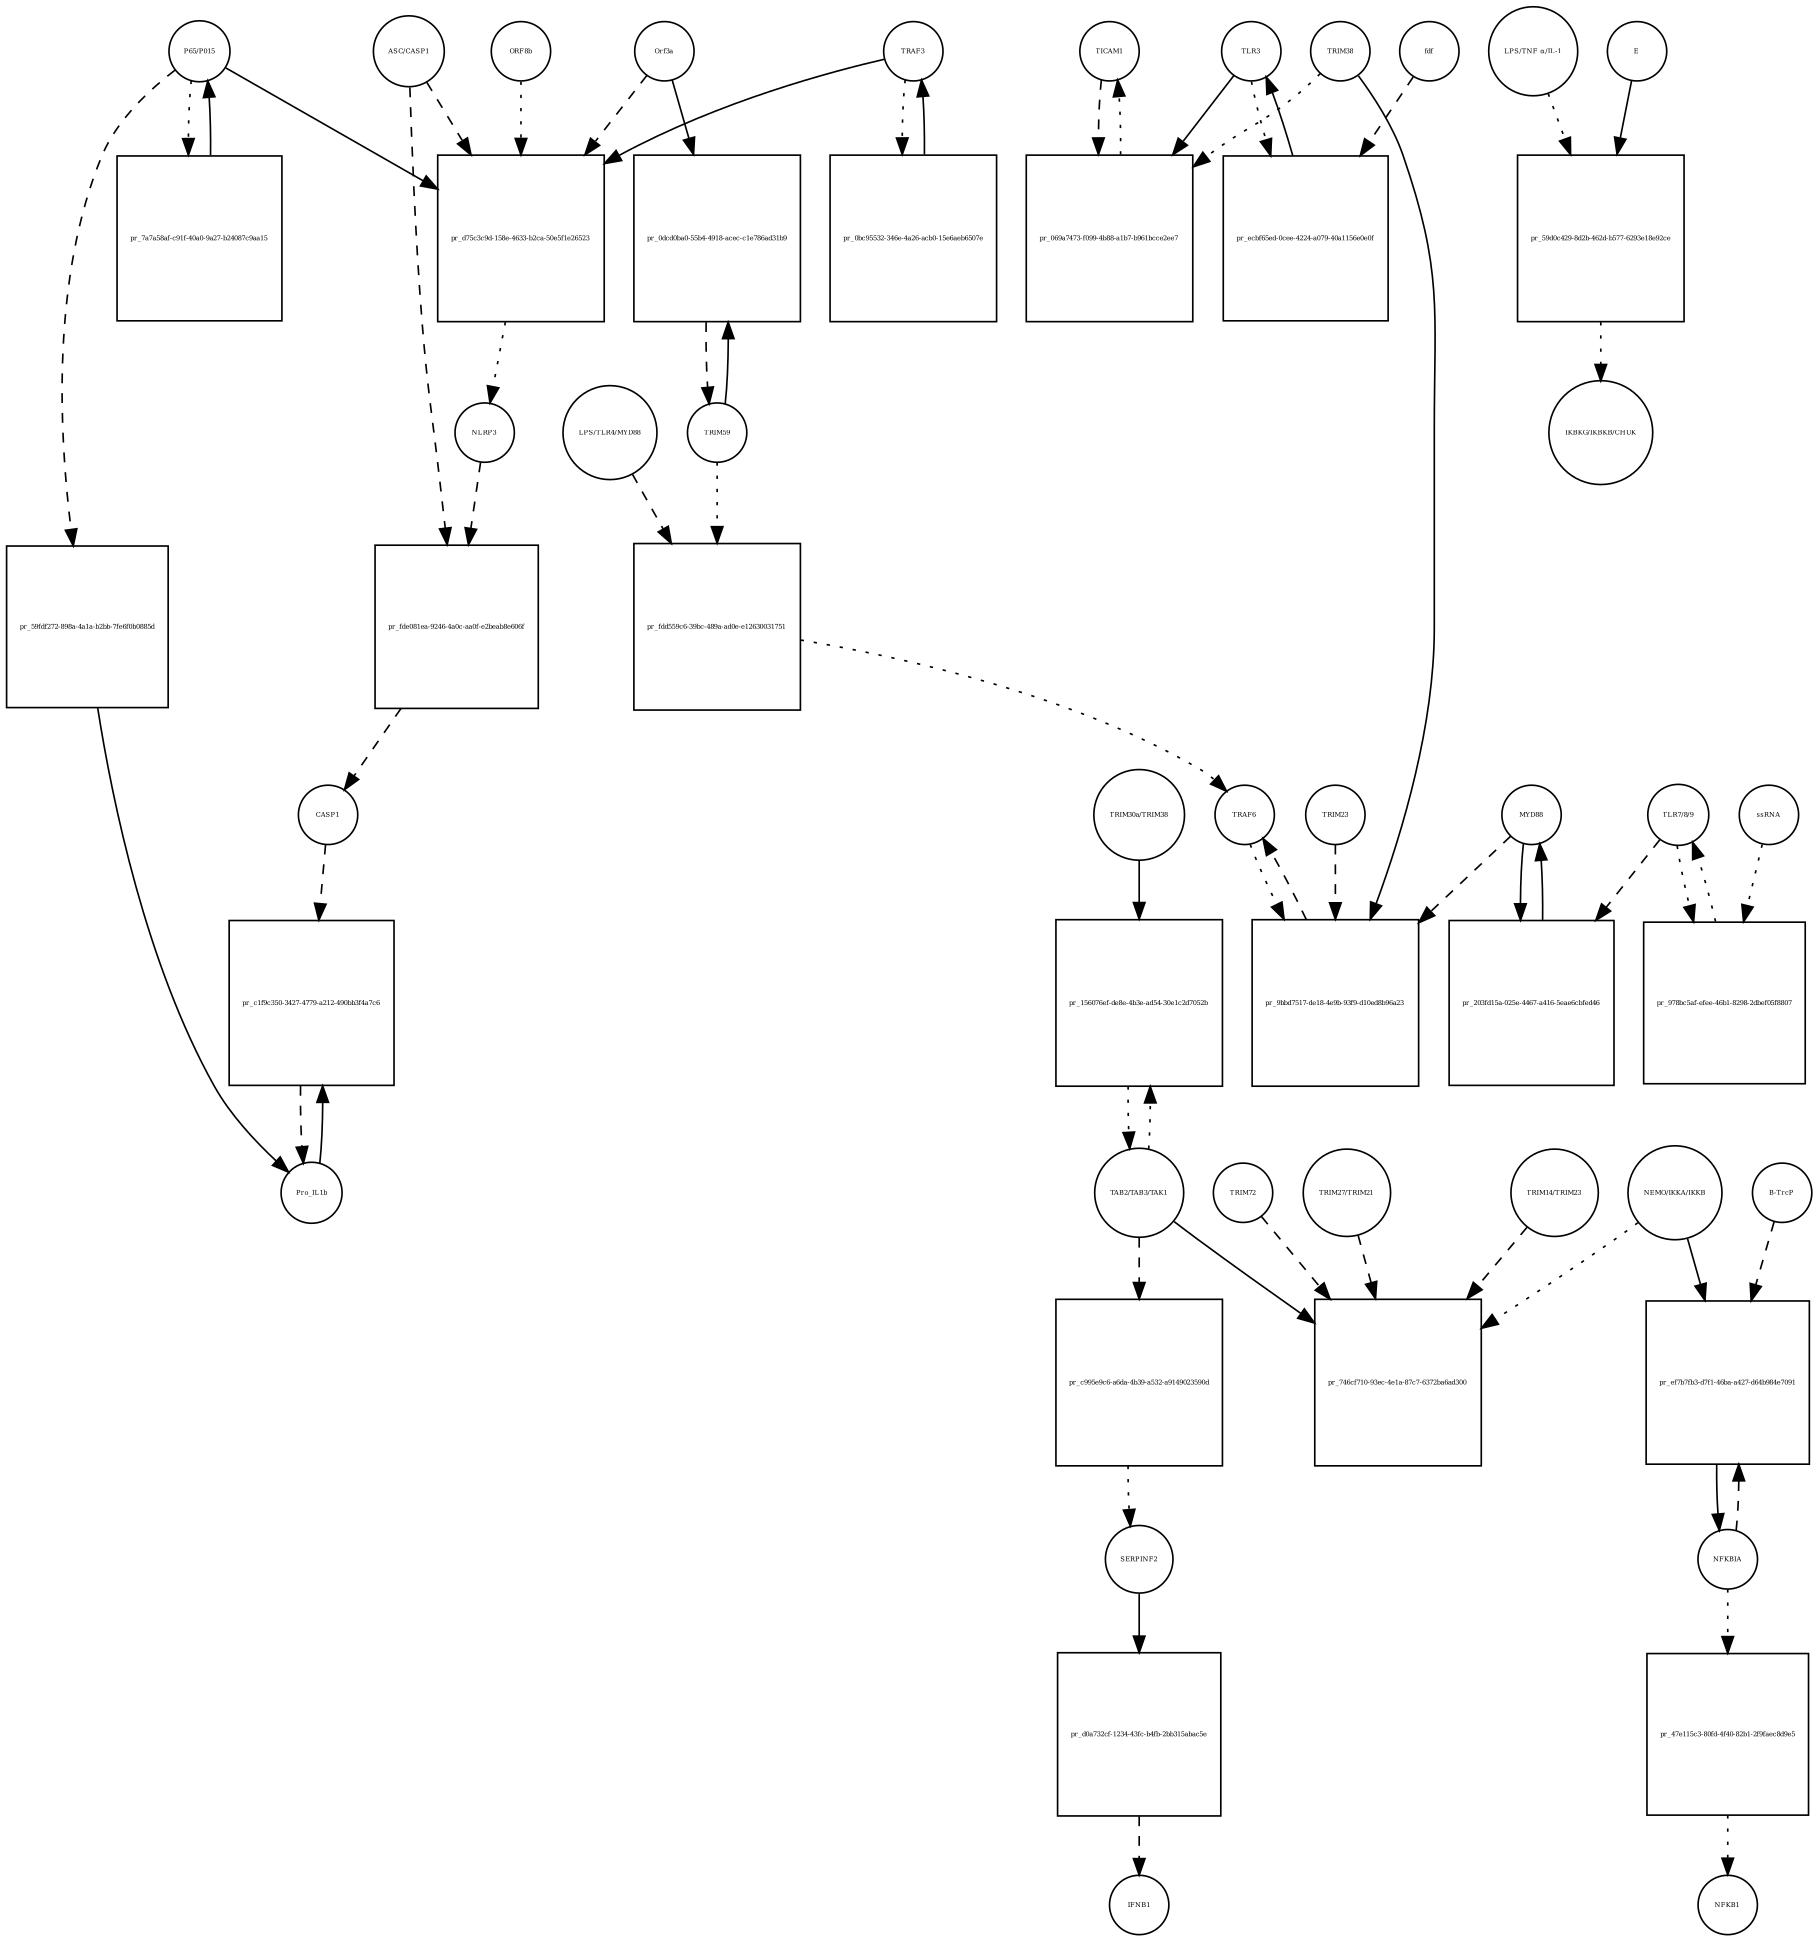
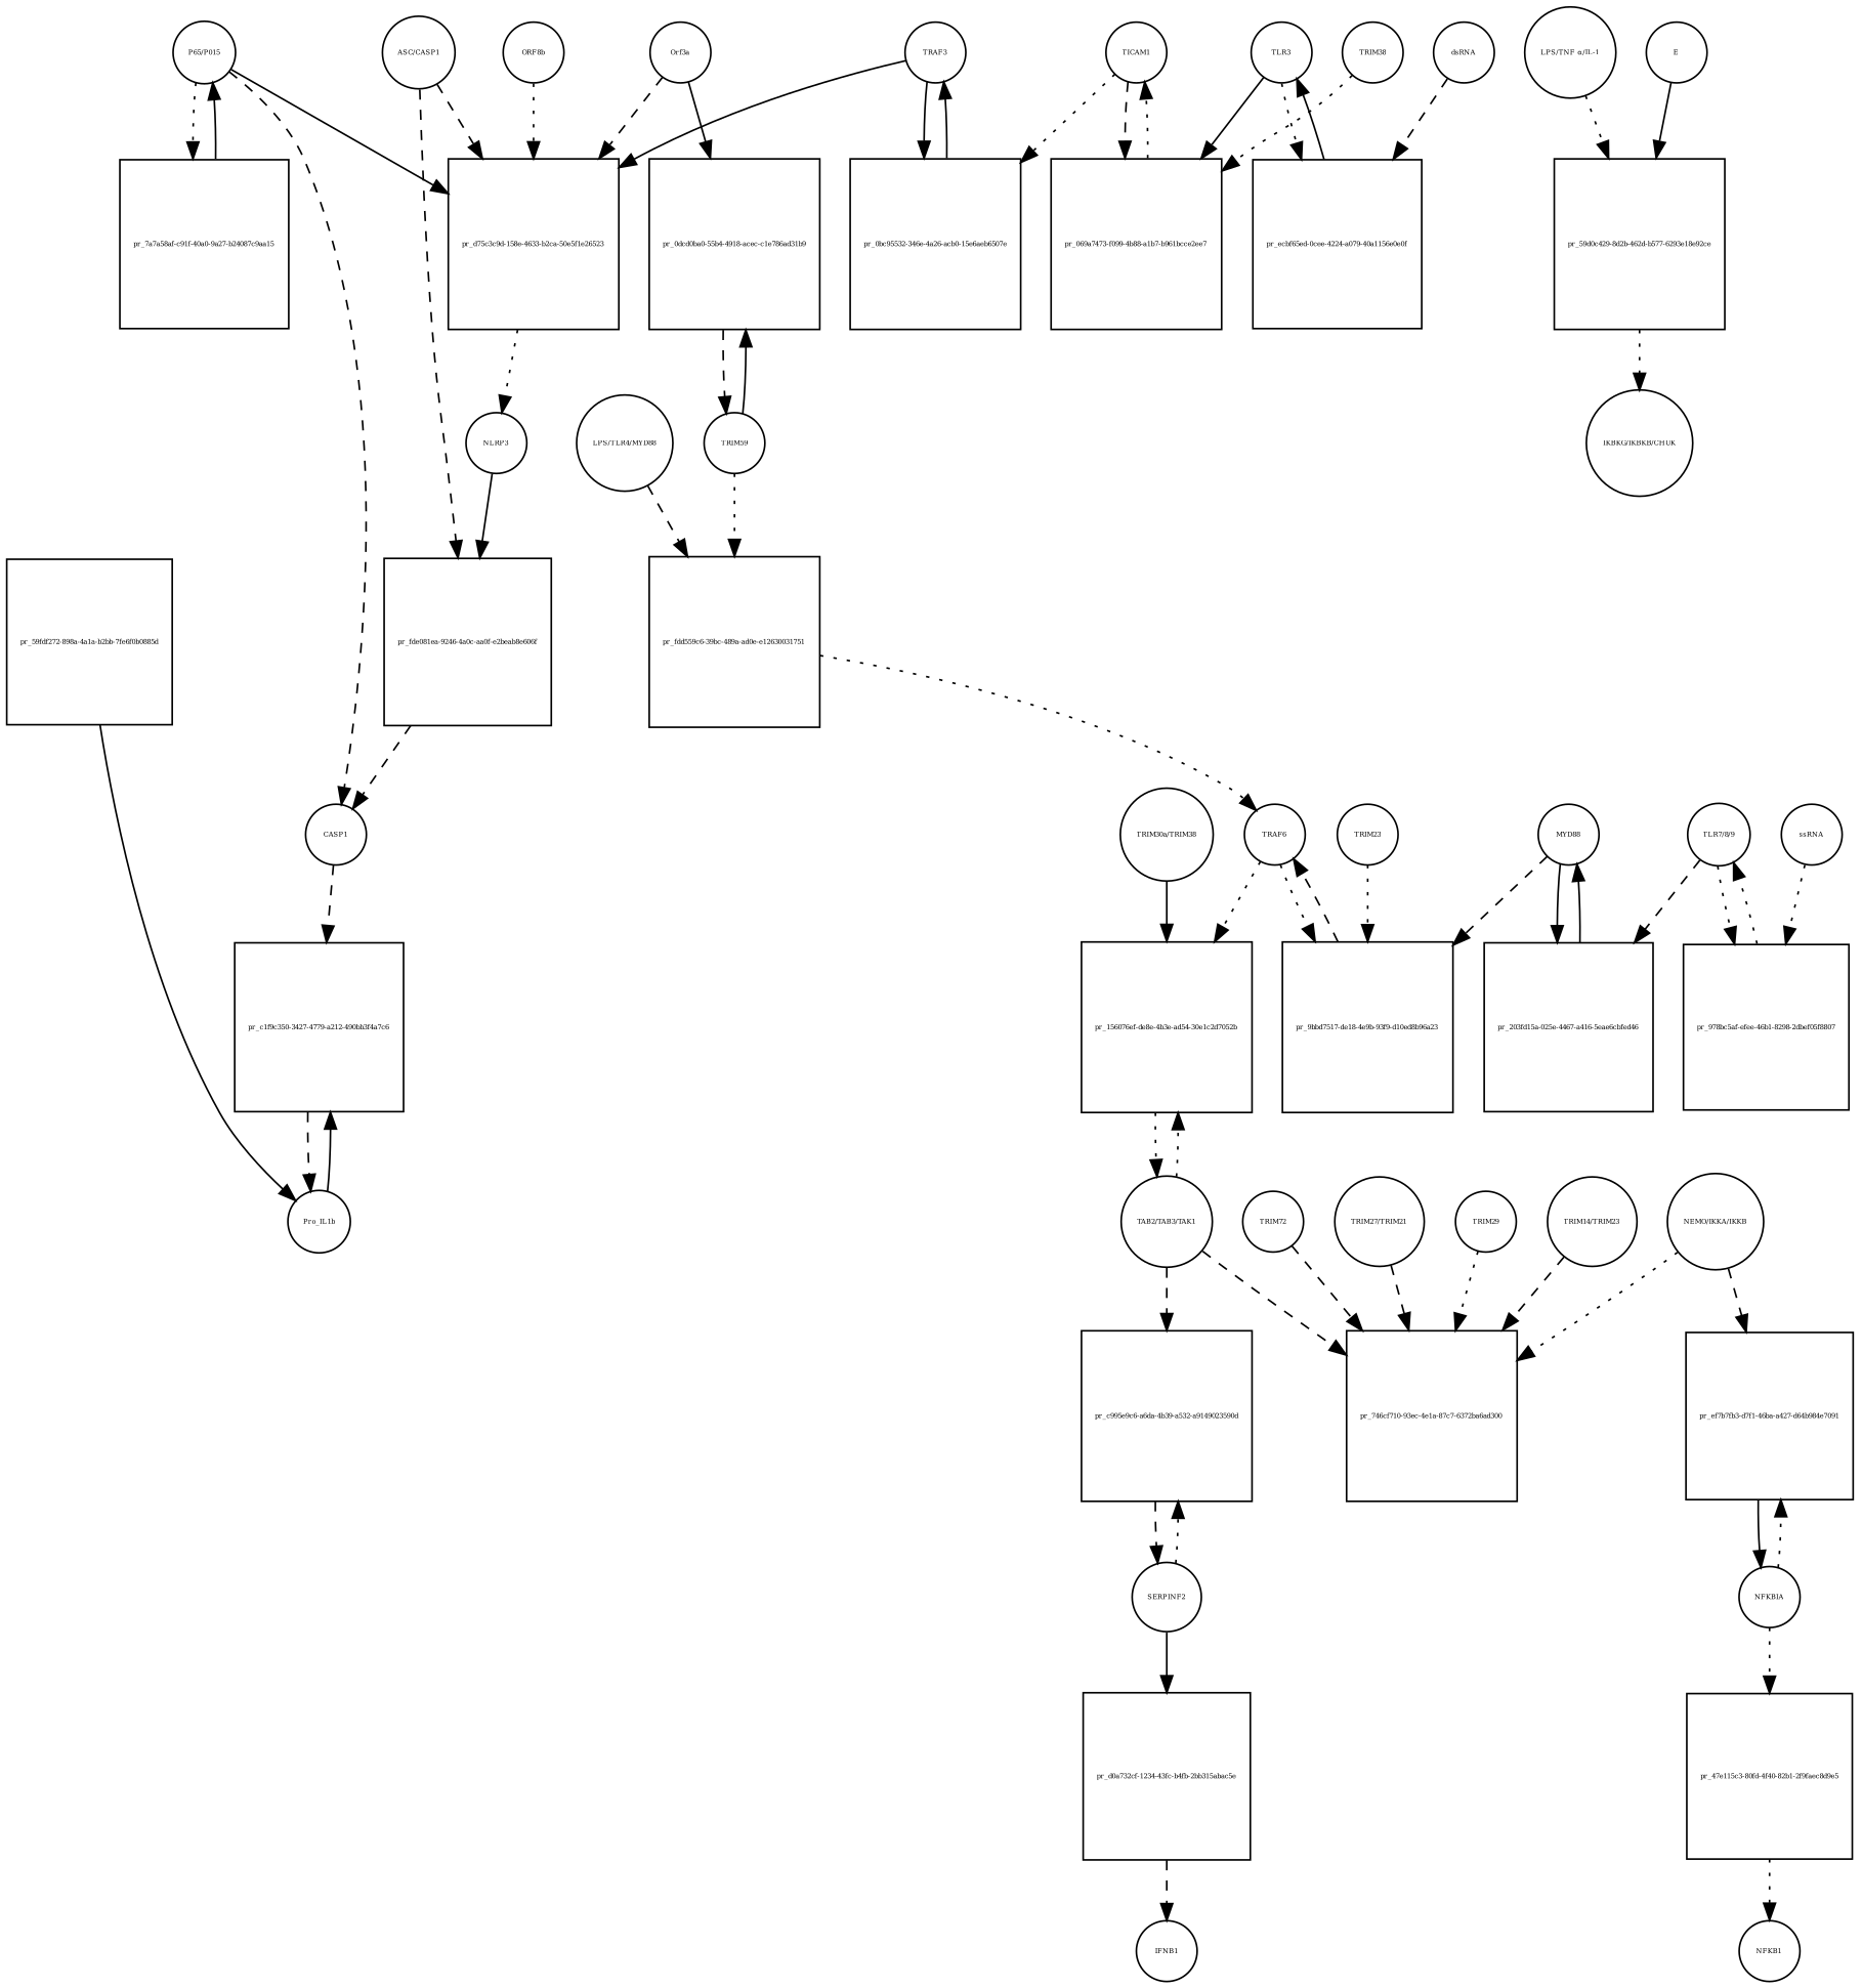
  strict digraph {
    node [bipartite=0 cls=macromolecule fontsize=4 shape=circle]
    edge [interaction_type=consumption style=dotted]
    n1 [label=Orf3a]
    n2 [bipartite=1 cls=process label="pr_d75c3c9d-158e-4633-b2ca-50e5f1e26523" shape=square]
    n3 [bipartite=1 cls=process label="pr_0dcd0ba0-55b4-4918-acec-c1e786ad31b9" shape=square]
    n4 [annotation=urn_miriam_hgnc_16400 label=NLRP3]
    n5 [annotation=urn_miriam_pubmed_22588174 label=TRIM59]
    n6 [bipartite=1 cls=process label="pr_fde081ea-9246-4a0c-aa0f-e2beab8e606f" shape=square]
    n7 [annotation=urn_miriam_hgnc_12033 label=TRAF3]
    n8 [bipartite=1 cls=process label="pr_0bc95532-346e-4a26-acb0-15e6aeb6507e" shape=square]
    n9 [annotation=urn_miriam_hgnc_1499 label=CASP1]
    n10 [annotation="urn_miriam_hgnc_16608|urn_miriam_hgnc_1499" cls=complex label="ASC/CASP1"]
    n11 [annotation="urn_miriam_hgnc_9955|urn_miriam_hgnc_7794" cls=complex label="P65/P015"]
    n12 [bipartite=1 cls=process label="pr_7a7a58af-c91f-40a0-9a27-b24087c9aa15" shape=square]
    n13 [bipartite=1 cls=process label="pr_59fdf272-898a-4a1a-b2bb-7fe6f0b0885d" shape=square]
    n14 [annotation=urn_miriam_hgnc_5992 label=Pro_IL1b]
    n15 [annotation=urn_miriam_uniprot_Q6S8E2 label=ORF8b]
    n16 [bipartite=1 cls=process label="pr_c1f9c350-3427-4779-a212-490bb3f4a7c6" shape=square]
    n17 [annotation="urn_miriam_hgnc_6121|urn_miriam_hgnc_11850|urn_miriam_hgnc_7562" cls=complex label="LPS/TLR4/MYD88"]
    n18 [bipartite=1 cls=process label="pr_fdd559c6-39bc-489a-ad0e-e12630031751" shape=square]
    n19 [annotation=urn_miriam_hgnc_12036 label=TRAF6]
    n20 [bipartite=1 cls=process label="pr_9bbd7517-de18-4e9b-93f9-d10ed8b96a23" shape=square]
    n21 [bipartite=1 cls=process label="pr_156076ef-de8e-4b3e-ad54-30e1c2d7052b" shape=square]
    n22 [annotation="urn_miriam_hgnc_17075|urn_miriam_hgnc_30681|urn_miriam_hgnc_6859" cls=complex label="TAB2/TAB3/TAK1"]
    n23 [annotation=urn_miriam_hgnc_7797 label=NFKBIA]
    n24 [bipartite=1 cls=process label="pr_ef7b7fb3-d7f1-46ba-a427-d64b984e7091" shape=square]
    n25 [bipartite=1 cls=process label="pr_47e115c3-80fd-4f40-82b1-2f9faec8d9e5" shape=square]
    n26 [annotation=urn_miriam_hgnc_7794 label=NFKB1]
-   n27 [annotation=urn_miriam_hgnc_1144 label="B-TrcP"]
    n28 [annotation="urn_miriam_hgnc_5961|urn_miriam_hgnc_5960|urn_miriam_hgnc_1974" cls=complex label="NEMO/IKKA/IKKB"]
    n29 [bipartite=1 cls=process label="pr_746cf710-93ec-4e1a-87c7-6372ba6ad300" shape=square]
    n30 [annotation="urn_miriam_hgnc_6121|urn_miriam_hgnc_11892|urn_miriam_hgnc_5991" cls=complex label="LPS/TNF α/IL-1"]
    n31 [bipartite=1 cls=process label="pr_59d0c429-8d2b-462d-b577-6293e18e92ce" shape=square]
    n32 [annotation="urn_miriam_hgnc_5961|urn_miriam_hgnc_5960|urn_miriam_hgnc_1974" cls=complex label="IKBKG/IKBKB/CHUK"]
    n33 [annotation=urn_miriam_ncbiprotein_1796318600 label=E]
    n34 [annotation=urn_miriam_hgnc_9075 label=SERPINF2]
    n35 [bipartite=1 cls=process label="pr_d0a732cf-1234-43fc-b4fb-2bb315abac5e" shape=square]
    n36 [bipartite=1 cls=process label="pr_c995e9c6-a6da-4b39-a532-a9149023590d" shape=square]
    n37 [annotation=urn_miriam_pubmed_5434 label=IFNB1]
    n38 [annotation=urn_miriam_hgnc_11849 label=TLR3]
    n39 [bipartite=1 cls=process label="pr_ecbf65ed-0cee-4224-a079-40a1156e0e0f" shape=square]
    n40 [bipartite=1 cls=process label="pr_069a7473-f099-4b88-a1b7-b961bcce2ee7" shape=square]
    n41 [annotation=urn_miriam_hgnc_18348 label=TICAM1]
-   n42 [cls="nucleic acid feature" label=fdf]
+   n42 [cls="nucleic acid feature" label=dsRNA]
    n43 [annotation=urn_miriam_hgnc_10059 label=TRIM38]
    n44 [annotation="urn_miriam_hgnc_15633|urn_miriam_hgnc_15632|urn_miriam_hgnc_15631" cls=complex label="TLR7/8/9"]
    n45 [bipartite=1 cls=process label="pr_978bc5af-efee-46b1-8298-2dbef05f8807" shape=square]
    n46 [bipartite=1 cls=process label="pr_203fd15a-025e-4467-a416-5eae6cbfed46" shape=square]
    n47 [annotation=urn_miriam_hgnc_7562 label=MYD88]
    n48 [cls="nucleic acid feature" label=ssRNA]
    n49 [annotation=urn_miriam_hgnc_660 label=TRIM23]
    n50 [annotation=urn_miriam_hgnc_10059 cls=complex label="TRIM30a/TRIM38"]
    n51 [annotation=urn_miriam_hgnc_16379 label=TRIM72]
    n52 [annotation="urn_miriam_hgnc_9975|urn_miriam_hgnc_11312" cls=complex label="TRIM27/TRIM21"]
+   n53 [annotation=urn_miriam_hgnc_17274 label=TRIM29]
    n54 [annotation="urn_miriam_hgnc_16283|urn_miriam_hgnc_660" cls=complex label="TRIM14/TRIM23"]
    n1 -> n2 [style=dashed]
    n1 -> n3 [annotation=urn_miriam_pubmed_28829373 interaction_type="necessary stimulation" style=solid]
    n2 -> n4 [interaction_type=production]
    n3 -> n5 [interaction_type=production style=dashed]
-   n4 -> n6 [annotation=urn_miriam_pubmed_31034780 interaction_type=catalysis style=dashed]
+   n4 -> n6 [annotation=urn_miriam_pubmed_31034780 interaction_type=catalysis style=solid]
    n5 -> n3 [style=solid]
    n5 -> n18 [annotation="urn_miriam_pubmed_23758787|urn_miriam_pubmed_22588174" interaction_type=inhibition]
    n6 -> n9 [interaction_type=production style=dashed]
    n7 -> n2 [style=solid]
-   n7 -> n8
+   n7 -> n8 [style=solid]
    n8 -> n7 [interaction_type=production style=solid]
    n9 -> n16 [annotation=urn_miriam_pubmed_31034780 interaction_type=catalysis style=dashed]
    n10 -> n2 [style=dashed]
    n10 -> n6 [style=dashed]
    n11 -> n2 [style=solid]
    n11 -> n12
-   n11 -> n13 [style=dashed]
+   n11 -> n9 [style=dashed]
    n12 -> n11 [interaction_type=production style=solid]
    n13 -> n14 [interaction_type=production style=solid]
    n14 -> n16 [style=solid]
    n15 -> n2
    n16 -> n14 [interaction_type=production style=dashed]
    n17 -> n18 [style=dashed]
    n18 -> n19 [interaction_type=production]
    n19 -> n20
+   n19 -> n21 [annotation="urn_miriam_pubmed_23758787|urn_miriam_pubmed_25172371" interaction_type="necessary stimulation"]
    n20 -> n19 [interaction_type=production style=dashed]
    n21 -> n22 [interaction_type=production]
    n22 -> n21
-   n22 -> n29 [annotation="urn_miriam_pubmed_23758787|urn_miriam_pubmed_23408607|urn_miriam_pubmed_26358190|urn_miriam_pubmed_27695001|urn_miriam_pubmed_24379373|urn_miriam_pubmed_20724660" interaction_type="necessary stimulation" style=solid]
+   n22 -> n29 [annotation="urn_miriam_pubmed_23758787|urn_miriam_pubmed_23408607|urn_miriam_pubmed_26358190|urn_miriam_pubmed_27695001|urn_miriam_pubmed_24379373|urn_miriam_pubmed_20724660" interaction_type="necessary stimulation" style=dashed]
    n22 -> n36 [annotation=urn_miriam_pubmed_17706453 interaction_type="necessary stimulation" style=dashed]
-   n23 -> n24 [style=dashed]
+   n23 -> n24
    n23 -> n25
    n24 -> n23 [interaction_type=production style=solid]
    n25 -> n26 [interaction_type=production]
-   n27 -> n24 [annotation=urn_miriam_pubmed_21135871 interaction_type=catalysis style=dashed]
-   n28 -> n24 [annotation=urn_miriam_pubmed_21135871 interaction_type=catalysis style=solid]
+   n28 -> n24 [annotation=urn_miriam_pubmed_21135871 interaction_type=catalysis style=dashed]
    n28 -> n29
    n30 -> n31
    n31 -> n32 [interaction_type=production]
    n33 -> n31 [style=solid]
    n34 -> n35 [style=solid]
+   n34 -> n36
    n35 -> n37 [interaction_type=production style=dashed]
-   n36 -> n34 [interaction_type=production]
+   n36 -> n34 [interaction_type=production style=dashed]
    n38 -> n39
    n38 -> n40 [annotation="urn_miriam_pubmed_23758787|urn_miriam_pubmed_22539786" interaction_type="necessary stimulation" style=solid]
    n39 -> n38 [interaction_type=production style=solid]
    n40 -> n41 [interaction_type=production]
+   n41 -> n8 [annotation=urn_miriam_pubmed_28829373 interaction_type="necessary stimulation"]
    n41 -> n40 [style=dashed]
    n42 -> n39 [annotation=urn_miriam_pubmed_23758787 interaction_type="necessary stimulation" style=dashed]
-   n43 -> n20 [annotation="urn_miriam_pubmed_15361868|urn_miriam_pubmed_22539786|urn_miriam_pubmed_20724660" interaction_type=inhibition style=solid]
    n43 -> n40 [annotation="urn_miriam_pubmed_23758787|urn_miriam_pubmed_22539786" interaction_type=inhibition]
    n44 -> n45
    n44 -> n46 [annotation=urn_miriam_pubmed_15361868 interaction_type="necessary stimulation" style=dashed]
    n45 -> n44 [interaction_type=production]
    n46 -> n47 [interaction_type=production style=solid]
    n47 -> n20 [annotation="urn_miriam_pubmed_15361868|urn_miriam_pubmed_22539786|urn_miriam_pubmed_20724660" interaction_type="necessary stimulation" style=dashed]
    n47 -> n46 [style=solid]
    n48 -> n45 [annotation=urn_miriam_pubmed_21782231 interaction_type="necessary stimulation"]
-   n49 -> n20 [annotation="urn_miriam_pubmed_15361868|urn_miriam_pubmed_22539786|urn_miriam_pubmed_20724660" interaction_type="necessary stimulation" style=dashed]
+   n49 -> n20 [annotation="urn_miriam_pubmed_15361868|urn_miriam_pubmed_22539786|urn_miriam_pubmed_20724660" interaction_type="necessary stimulation"]
    n50 -> n21 [annotation="urn_miriam_pubmed_23758787|urn_miriam_pubmed_25172371" interaction_type=inhibition style=solid]
    n51 -> n29 [annotation="urn_miriam_pubmed_23758787|urn_miriam_pubmed_23408607|urn_miriam_pubmed_26358190|urn_miriam_pubmed_27695001|urn_miriam_pubmed_24379373|urn_miriam_pubmed_20724660" interaction_type=inhibition style=dashed]
    n52 -> n29 [annotation="urn_miriam_pubmed_23758787|urn_miriam_pubmed_23408607|urn_miriam_pubmed_26358190|urn_miriam_pubmed_27695001|urn_miriam_pubmed_24379373|urn_miriam_pubmed_20724660" interaction_type=inhibition style=dashed]
+   n53 -> n29 [annotation="urn_miriam_pubmed_23758787|urn_miriam_pubmed_23408607|urn_miriam_pubmed_26358190|urn_miriam_pubmed_27695001|urn_miriam_pubmed_24379373|urn_miriam_pubmed_20724660" interaction_type=inhibition]
    n54 -> n29 [annotation="urn_miriam_pubmed_23758787|urn_miriam_pubmed_23408607|urn_miriam_pubmed_26358190|urn_miriam_pubmed_27695001|urn_miriam_pubmed_24379373|urn_miriam_pubmed_20724660" interaction_type="necessary stimulation" style=dashed]
  }
